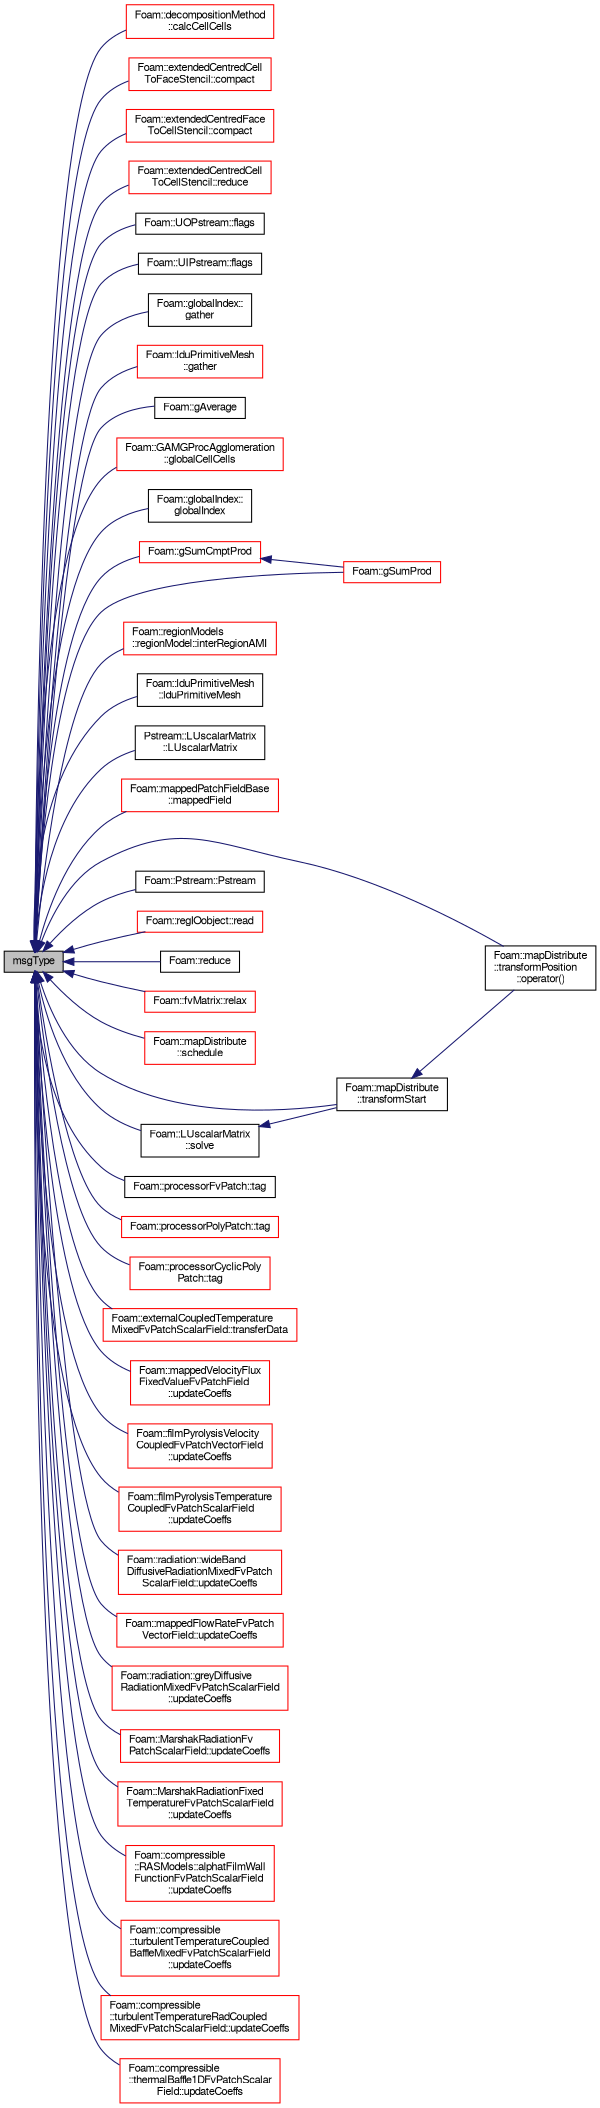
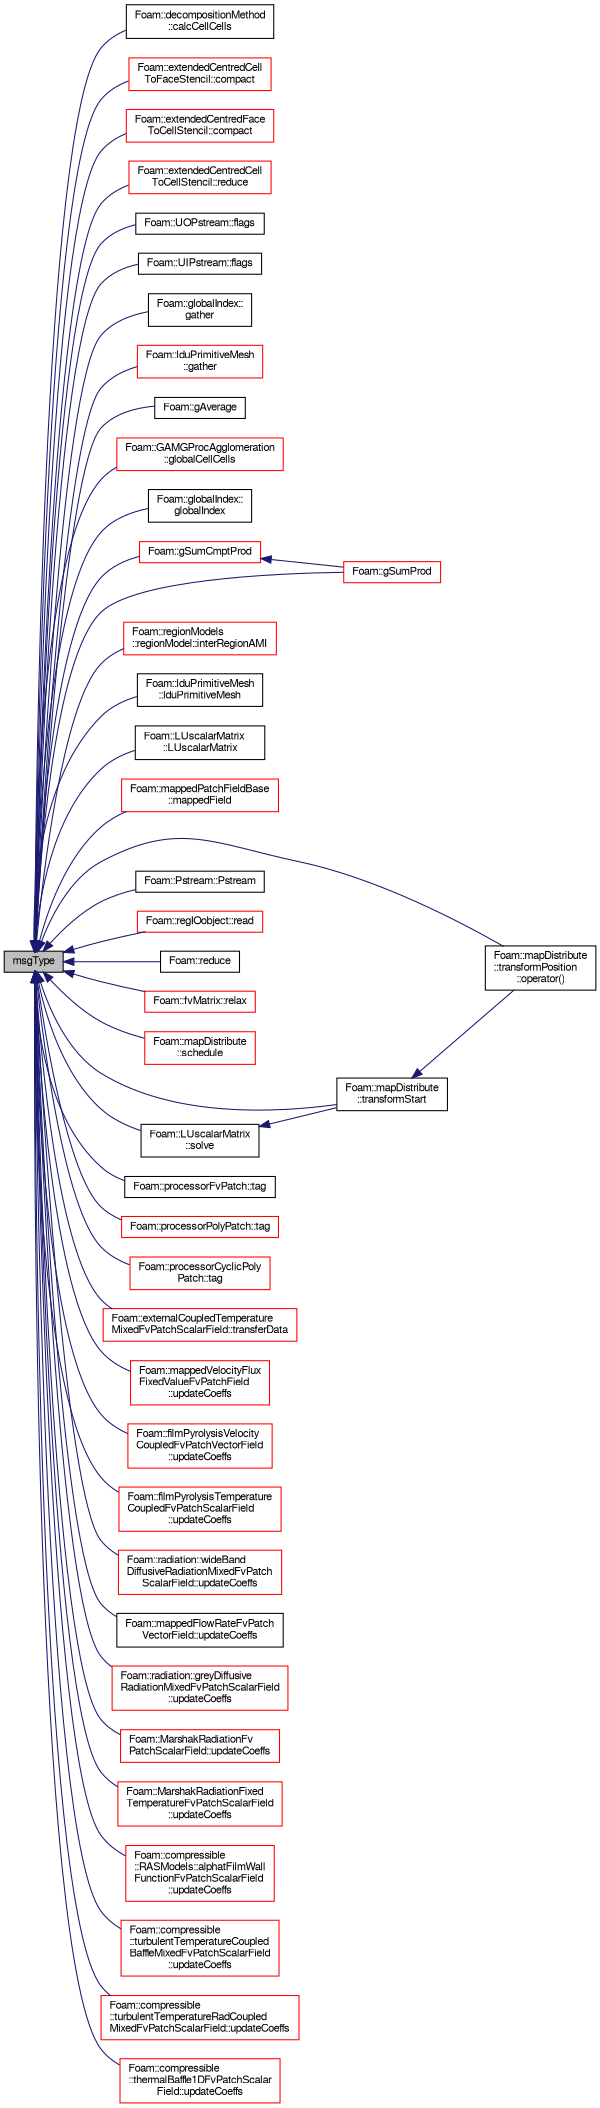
  digraph {
    rankdir=LR
    node [color=red fontname=FreeSans fontsize=10 shape=record]
    edge [color=midnightblue dir=back fontname=FreeSans fontsize=10 labelfontname=FreeSans labelfontsize=10 style=solid]
    n1 [color=black fillcolor=grey75 fontcolor=black height=0.2 label=msgType style=filled width=0.4]
-   n2 [height=0.2 label="Foam::decompositionMethod\l::calcCellCells" width=0.4]
+   n2 [color=black height=0.2 label="Foam::decompositionMethod\l::calcCellCells" width=0.4]
    n3 [height=0.2 label="Foam::extendedCentredCell\lToFaceStencil::compact" width=0.4]
    n4 [height=0.2 label="Foam::extendedCentredFace\lToCellStencil::compact" width=0.4]
    n5 [height=0.2 label="Foam::extendedCentredCell\lToCellStencil::reduce" width=0.4]
    n6 [color=black height=0.2 label="Foam::UOPstream::flags" width=0.4]
    n7 [color=black height=0.2 label="Foam::UIPstream::flags" width=0.4]
    n8 [color=black height=0.2 label="Foam::globalIndex::\lgather" width=0.4]
    n9 [height=0.2 label="Foam::lduPrimitiveMesh\l::gather" width=0.4]
    n10 [color=black height=0.2 label="Foam::gAverage" width=0.4]
    n11 [height=0.2 label="Foam::GAMGProcAgglomeration\l::globalCellCells" width=0.4]
    n12 [color=black height=0.2 label="Foam::globalIndex::\lglobalIndex" width=0.4]
    n13 [height=0.2 label="Foam::gSumCmptProd" width=0.4]
    n14 [height=0.2 label="Foam::gSumProd" width=0.4]
    n15 [height=0.2 label="Foam::regionModels\l::regionModel::interRegionAMI" width=0.4]
    n16 [color=black height=0.2 label="Foam::lduPrimitiveMesh\l::lduPrimitiveMesh" width=0.4]
-   n17 [color=black height=0.2 label="Pstream::LUscalarMatrix\l::LUscalarMatrix" width=0.4]
+   n17 [color=black height=0.2 label="Foam::LUscalarMatrix\l::LUscalarMatrix" width=0.4]
    n18 [height=0.2 label="Foam::mappedPatchFieldBase\l::mappedField" width=0.4]
    n19 [color=black height=0.2 label="Foam::mapDistribute\l::transformPosition\l::operator()" width=0.4]
    n20 [color=black height=0.2 label="Foam::Pstream::Pstream" width=0.4]
    n21 [height=0.2 label="Foam::regIOobject::read" width=0.4]
    n22 [color=black height=0.2 label="Foam::reduce" width=0.4]
    n23 [height=0.2 label="Foam::fvMatrix::relax" width=0.4]
    n24 [height=0.2 label="Foam::mapDistribute\l::schedule" width=0.4]
    n25 [color=black height=0.2 label="Foam::mapDistribute\l::transformStart" width=0.4]
    n26 [color=black height=0.2 label="Foam::LUscalarMatrix\l::solve" width=0.4]
    n27 [color=black height=0.2 label="Foam::processorFvPatch::tag" width=0.4]
    n28 [height=0.2 label="Foam::processorPolyPatch::tag" width=0.4]
    n29 [height=0.2 label="Foam::processorCyclicPoly\lPatch::tag" width=0.4]
    n30 [height=0.2 label="Foam::externalCoupledTemperature\lMixedFvPatchScalarField::transferData" width=0.4]
    n31 [height=0.2 label="Foam::mappedVelocityFlux\lFixedValueFvPatchField\l::updateCoeffs" width=0.4]
    n32 [height=0.2 label="Foam::filmPyrolysisVelocity\lCoupledFvPatchVectorField\l::updateCoeffs" width=0.4]
    n33 [height=0.2 label="Foam::filmPyrolysisTemperature\lCoupledFvPatchScalarField\l::updateCoeffs" width=0.4]
    n34 [height=0.2 label="Foam::radiation::wideBand\lDiffusiveRadiationMixedFvPatch\lScalarField::updateCoeffs" width=0.4]
-   n35 [height=0.2 label="Foam::mappedFlowRateFvPatch\lVectorField::updateCoeffs" width=0.4]
+   n35 [color=black height=0.2 label="Foam::mappedFlowRateFvPatch\lVectorField::updateCoeffs" width=0.4]
    n36 [height=0.2 label="Foam::radiation::greyDiffusive\lRadiationMixedFvPatchScalarField\l::updateCoeffs" width=0.4]
    n37 [height=0.2 label="Foam::MarshakRadiationFv\lPatchScalarField::updateCoeffs" width=0.4]
    n38 [height=0.2 label="Foam::MarshakRadiationFixed\lTemperatureFvPatchScalarField\l::updateCoeffs" width=0.4]
    n39 [height=0.2 label="Foam::compressible\l::RASModels::alphatFilmWall\lFunctionFvPatchScalarField\l::updateCoeffs" width=0.4]
    n40 [height=0.2 label="Foam::compressible\l::turbulentTemperatureCoupled\lBaffleMixedFvPatchScalarField\l::updateCoeffs" width=0.4]
    n41 [height=0.2 label="Foam::compressible\l::turbulentTemperatureRadCoupled\lMixedFvPatchScalarField::updateCoeffs" width=0.4]
    n42 [height=0.2 label="Foam::compressible\l::thermalBaffle1DFvPatchScalar\lField::updateCoeffs" width=0.4]
    n1 -> n2
    n1 -> n3
    n1 -> n4
    n1 -> n5
    n1 -> n6
    n1 -> n7
    n1 -> n8
    n1 -> n9
    n1 -> n10
    n1 -> n11
    n1 -> n12
    n1 -> n13
    n1 -> n14
    n1 -> n15
    n1 -> n16
    n1 -> n17
    n1 -> n18
    n1 -> n19
    n1 -> n20
    n1 -> n21
    n1 -> n22
    n1 -> n23
    n1 -> n24
    n1 -> n25
    n1 -> n26
    n1 -> n27
    n1 -> n28
    n1 -> n29
    n1 -> n30
    n1 -> n31
    n1 -> n32
    n1 -> n33
    n1 -> n34
    n1 -> n35
    n1 -> n36
    n1 -> n37
    n1 -> n38
    n1 -> n39
    n1 -> n40
    n1 -> n41
    n1 -> n42
    n13 -> n14
    n25 -> n19
    n26 -> n25
  }
